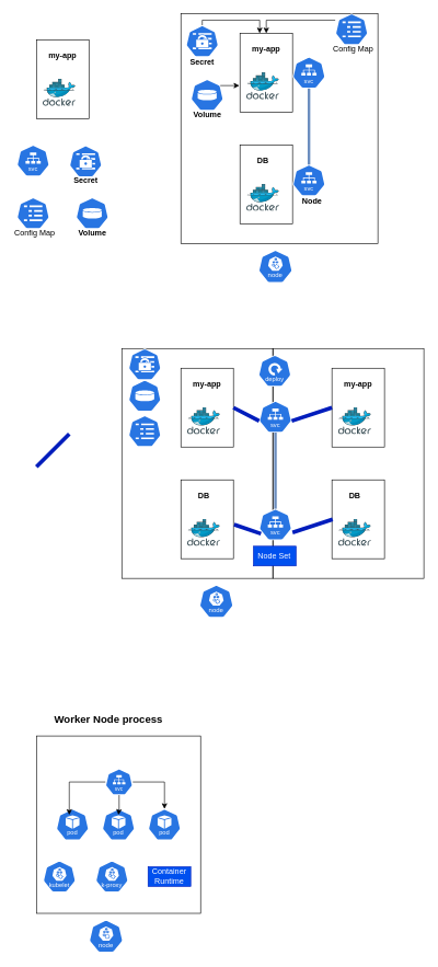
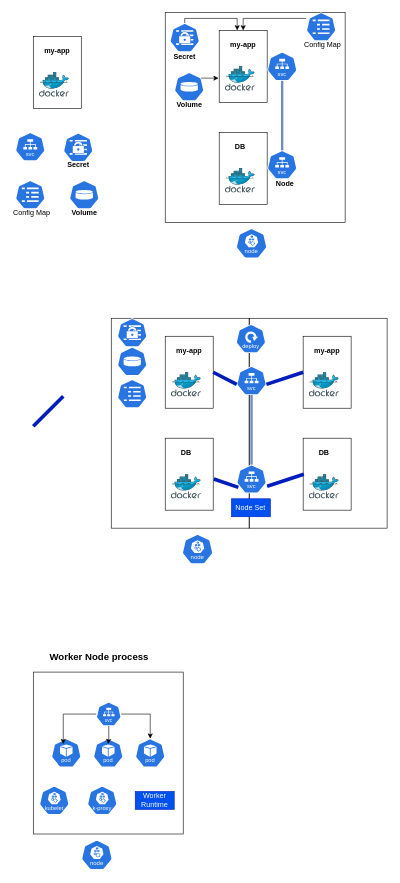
  <mxCell id="0" />
  <mxCell id="1" parent="0" />
  <mxCell id="2" value="" style="rounded=0;whiteSpace=wrap;html=1;fillColor=none;" vertex="1" parent="1"><mxGeometry x="55" y="1120" width="250" height="270" as="geometry" /></mxCell>
  <mxCell id="3" value="" style="rounded=0;whiteSpace=wrap;html=1;fillColor=none;" parent="1" vertex="1"><mxGeometry x="185" y="530" width="230" height="350" as="geometry" /></mxCell>
  <mxCell id="4" value="" style="rounded=0;whiteSpace=wrap;html=1;fillColor=none;" parent="1" vertex="1"><mxGeometry x="415" y="530" width="230" height="350" as="geometry" /></mxCell>
  <mxCell id="5" value="" style="rounded=0;whiteSpace=wrap;html=1;fillColor=none;" parent="1" vertex="1"><mxGeometry x="275" y="20" width="300" height="350" as="geometry" /></mxCell>
  <mxCell id="6" value="&lt;b&gt;Secret&lt;/b&gt;" style="text;html=1;align=center;verticalAlign=middle;whiteSpace=wrap;rounded=0;" parent="1" vertex="1"><mxGeometry x="275" y="80" width="65" height="30" as="geometry" /></mxCell>
  <mxCell id="7" value="" style="rounded=0;whiteSpace=wrap;html=1;fillColor=none;" parent="1" vertex="1"><mxGeometry x="55" y="60" width="80" height="120" as="geometry" /></mxCell>
  <mxCell id="8" value="" style="aspect=fixed;sketch=0;html=1;dashed=0;whitespace=wrap;verticalLabelPosition=bottom;verticalAlign=top;fillColor=#2875E2;strokeColor=#ffffff;points=[[0.005,0.63,0],[0.1,0.2,0],[0.9,0.2,0],[0.5,0,0],[0.995,0.63,0],[0.72,0.99,0],[0.5,1,0],[0.28,0.99,0]];shape=mxgraph.kubernetes.icon2;kubernetesLabel=1;prIcon=node" parent="1" vertex="1"><mxGeometry x="392.92" y="380" width="52.08" height="50" as="geometry" /></mxCell>
  <mxCell id="9" value="" style="image;sketch=0;aspect=fixed;html=1;points=[];align=center;fontSize=12;image=img/lib/mscae/Docker.svg;" parent="1" vertex="1"><mxGeometry x="65" y="120" width="50" height="41" as="geometry" /></mxCell>
  <mxCell id="10" value="&lt;b&gt;my-app&lt;/b&gt;" style="text;html=1;align=center;verticalAlign=middle;whiteSpace=wrap;rounded=0;" parent="1" vertex="1"><mxGeometry x="65" y="70" width="60" height="30" as="geometry" /></mxCell>
  <mxCell id="11" value="" style="rounded=0;whiteSpace=wrap;html=1;fillColor=none;" parent="1" vertex="1"><mxGeometry x="365" y="50" width="80" height="120" as="geometry" /></mxCell>
  <mxCell id="12" value="" style="image;sketch=0;aspect=fixed;html=1;points=[];align=center;fontSize=12;image=img/lib/mscae/Docker.svg;" parent="1" vertex="1"><mxGeometry x="375" y="110" width="50" height="41" as="geometry" /></mxCell>
  <mxCell id="13" value="&lt;b&gt;my-app&lt;/b&gt;" style="text;html=1;align=center;verticalAlign=middle;whiteSpace=wrap;rounded=0;" parent="1" vertex="1"><mxGeometry x="375" y="60" width="60" height="30" as="geometry" /></mxCell>
  <mxCell id="14" value="" style="rounded=0;whiteSpace=wrap;html=1;fillColor=none;" parent="1" vertex="1"><mxGeometry x="365" y="220" width="80" height="120" as="geometry" /></mxCell>
  <mxCell id="15" value="" style="image;sketch=0;aspect=fixed;html=1;points=[];align=center;fontSize=12;image=img/lib/mscae/Docker.svg;" parent="1" vertex="1"><mxGeometry x="375" y="280" width="50" height="41" as="geometry" /></mxCell>
  <mxCell id="16" value="&lt;b&gt;DB&lt;/b&gt;" style="text;html=1;align=center;verticalAlign=middle;whiteSpace=wrap;rounded=0;" parent="1" vertex="1"><mxGeometry x="370" y="230" width="60" height="30" as="geometry" /></mxCell>
  <mxCell id="17" value="" style="aspect=fixed;sketch=0;html=1;dashed=0;whitespace=wrap;verticalLabelPosition=bottom;verticalAlign=top;fillColor=#2875E2;strokeColor=#ffffff;points=[[0.005,0.63,0],[0.1,0.2,0],[0.9,0.2,0],[0.5,0,0],[0.995,0.63,0],[0.72,0.99,0],[0.5,1,0],[0.28,0.99,0]];shape=mxgraph.kubernetes.icon2;kubernetesLabel=1;prIcon=svc" parent="1" vertex="1"><mxGeometry x="25" y="220" width="50" height="48" as="geometry" /></mxCell>
  <mxCell id="18" value="" style="aspect=fixed;sketch=0;html=1;dashed=0;whitespace=wrap;verticalLabelPosition=bottom;verticalAlign=top;fillColor=#2875E2;strokeColor=#ffffff;points=[[0.005,0.63,0],[0.1,0.2,0],[0.9,0.2,0],[0.5,0,0],[0.995,0.63,0],[0.72,0.99,0],[0.5,1,0],[0.28,0.99,0]];shape=mxgraph.kubernetes.icon2;kubernetesLabel=1;prIcon=svc" parent="1" vertex="1"><mxGeometry x="445" y="86" width="50" height="48" as="geometry" /></mxCell>
  <mxCell id="19" value="" style="aspect=fixed;sketch=0;html=1;dashed=0;whitespace=wrap;verticalLabelPosition=bottom;verticalAlign=top;fillColor=#2875E2;strokeColor=#ffffff;points=[[0.005,0.63,0],[0.1,0.2,0],[0.9,0.2,0],[0.5,0,0],[0.995,0.63,0],[0.72,0.99,0],[0.5,1,0],[0.28,0.99,0]];shape=mxgraph.kubernetes.icon2;kubernetesLabel=1;prIcon=svc" parent="1" vertex="1"><mxGeometry x="445" y="250" width="50" height="48" as="geometry" /></mxCell>
  <mxCell id="20" value="" style="endArrow=none;html=1;rounded=0;entryX=0.5;entryY=1;entryDx=0;entryDy=0;entryPerimeter=0;exitX=0.5;exitY=0;exitDx=0;exitDy=0;exitPerimeter=0;strokeWidth=4;fillColor=#dae8fc;strokeColor=#6c8ebf;" parent="1" source="19" target="18" edge="1"><mxGeometry width="50" height="50" relative="1" as="geometry"><mxPoint x="405" y="280" as="sourcePoint" /><mxPoint x="455" y="230" as="targetPoint" /></mxGeometry></mxCell>
  <mxCell id="21" value="&lt;b&gt;Node&lt;/b&gt;" style="text;html=1;align=center;verticalAlign=middle;whiteSpace=wrap;rounded=0;" parent="1" vertex="1"><mxGeometry x="445" y="291" width="60" height="30" as="geometry" /></mxCell>
  <mxCell id="22" value="" style="aspect=fixed;sketch=0;html=1;dashed=0;whitespace=wrap;verticalLabelPosition=bottom;verticalAlign=top;fillColor=#2875E2;strokeColor=#ffffff;points=[[0.005,0.63,0],[0.1,0.2,0],[0.9,0.2,0],[0.5,0,0],[0.995,0.63,0],[0.72,0.99,0],[0.5,1,0],[0.28,0.99,0]];shape=mxgraph.kubernetes.icon2;prIcon=cm" parent="1" vertex="1"><mxGeometry x="25" y="300" width="50" height="48" as="geometry" /></mxCell>
  <mxCell id="23" value="Config Map" style="text;html=1;align=center;verticalAlign=middle;whiteSpace=wrap;rounded=0;" parent="1" vertex="1"><mxGeometry x="20" y="340" width="65" height="30" as="geometry" /></mxCell>
  <mxCell id="24" style="edgeStyle=orthogonalEdgeStyle;rounded=0;orthogonalLoop=1;jettySize=auto;html=1;entryX=0.5;entryY=0;entryDx=0;entryDy=0;" parent="1" source="25" target="11" edge="1"><mxGeometry relative="1" as="geometry"><Array as="points"><mxPoint x="405" y="30" /></Array></mxGeometry></mxCell>
  <mxCell id="25" value="" style="aspect=fixed;sketch=0;html=1;dashed=0;whitespace=wrap;verticalLabelPosition=bottom;verticalAlign=top;fillColor=#2875E2;strokeColor=#ffffff;points=[[0.005,0.63,0],[0.1,0.2,0],[0.9,0.2,0],[0.5,0,0],[0.995,0.63,0],[0.72,0.99,0],[0.5,1,0],[0.28,0.99,0]];shape=mxgraph.kubernetes.icon2;prIcon=cm" parent="1" vertex="1"><mxGeometry x="510" y="20" width="50" height="48" as="geometry" /></mxCell>
  <mxCell id="26" value="Config Map" style="text;html=1;align=center;verticalAlign=middle;whiteSpace=wrap;rounded=0;" parent="1" vertex="1"><mxGeometry x="505" y="60" width="65" height="30" as="geometry" /></mxCell>
  <mxCell id="27" value="" style="aspect=fixed;sketch=0;html=1;dashed=0;whitespace=wrap;verticalLabelPosition=bottom;verticalAlign=top;fillColor=#2875E2;strokeColor=#ffffff;points=[[0.005,0.63,0],[0.1,0.2,0],[0.9,0.2,0],[0.5,0,0],[0.995,0.63,0],[0.72,0.99,0],[0.5,1,0],[0.28,0.99,0]];shape=mxgraph.kubernetes.icon2;prIcon=secret" parent="1" vertex="1"><mxGeometry x="105" y="221" width="50" height="48" as="geometry" /></mxCell>
  <mxCell id="28" value="&lt;b&gt;Secret&lt;/b&gt;" style="text;html=1;align=center;verticalAlign=middle;whiteSpace=wrap;rounded=0;" parent="1" vertex="1"><mxGeometry x="97.5" y="259" width="65" height="30" as="geometry" /></mxCell>
  <mxCell id="29" style="edgeStyle=orthogonalEdgeStyle;rounded=0;orthogonalLoop=1;jettySize=auto;html=1;" parent="1" source="30" edge="1"><mxGeometry relative="1" as="geometry"><mxPoint x="395" y="50" as="targetPoint" /><Array as="points"><mxPoint x="308" y="30" /><mxPoint x="395" y="30" /><mxPoint x="395" y="50" /></Array></mxGeometry></mxCell>
  <mxCell id="30" value="" style="aspect=fixed;sketch=0;html=1;dashed=0;whitespace=wrap;verticalLabelPosition=bottom;verticalAlign=top;fillColor=#2875E2;strokeColor=#ffffff;points=[[0.005,0.63,0],[0.1,0.2,0],[0.9,0.2,0],[0.5,0,0],[0.995,0.63,0],[0.72,0.99,0],[0.5,1,0],[0.28,0.99,0]];shape=mxgraph.kubernetes.icon2;prIcon=secret" parent="1" vertex="1"><mxGeometry x="282.5" y="38" width="50" height="48" as="geometry" /></mxCell>
  <mxCell id="31" value="" style="aspect=fixed;sketch=0;html=1;dashed=0;whitespace=wrap;verticalLabelPosition=bottom;verticalAlign=top;fillColor=#2875E2;strokeColor=#ffffff;points=[[0.005,0.63,0],[0.1,0.2,0],[0.9,0.2,0],[0.5,0,0],[0.995,0.63,0],[0.72,0.99,0],[0.5,1,0],[0.28,0.99,0]];shape=mxgraph.kubernetes.icon2;prIcon=pv" parent="1" vertex="1"><mxGeometry x="115" y="300" width="50" height="48" as="geometry" /></mxCell>
  <mxCell id="32" value="Volume" style="text;html=1;align=center;verticalAlign=middle;whiteSpace=wrap;rounded=0;fontStyle=1" parent="1" vertex="1"><mxGeometry x="107.5" y="340" width="65" height="30" as="geometry" /></mxCell>
  <mxCell id="33" value="" style="aspect=fixed;sketch=0;html=1;dashed=0;whitespace=wrap;verticalLabelPosition=bottom;verticalAlign=top;fillColor=#2875E2;strokeColor=#ffffff;points=[[0.005,0.63,0],[0.1,0.2,0],[0.9,0.2,0],[0.5,0,0],[0.995,0.63,0],[0.72,0.99,0],[0.5,1,0],[0.28,0.99,0]];shape=mxgraph.kubernetes.icon2;prIcon=pv" parent="1" vertex="1"><mxGeometry x="290" y="120" width="50" height="48" as="geometry" /></mxCell>
  <mxCell id="34" value="Volume" style="text;html=1;align=center;verticalAlign=middle;whiteSpace=wrap;rounded=0;fontStyle=1" parent="1" vertex="1"><mxGeometry x="282.5" y="160" width="65" height="30" as="geometry" /></mxCell>
  <mxCell id="35" style="edgeStyle=orthogonalEdgeStyle;rounded=0;orthogonalLoop=1;jettySize=auto;html=1;exitX=0.9;exitY=0.2;exitDx=0;exitDy=0;exitPerimeter=0;entryX=-0.012;entryY=0.667;entryDx=0;entryDy=0;entryPerimeter=0;" parent="1" source="33" target="11" edge="1"><mxGeometry relative="1" as="geometry" /></mxCell>
  <mxCell id="36" value="" style="aspect=fixed;sketch=0;html=1;dashed=0;whitespace=wrap;verticalLabelPosition=bottom;verticalAlign=top;fillColor=#2875E2;strokeColor=#ffffff;points=[[0.005,0.63,0],[0.1,0.2,0],[0.9,0.2,0],[0.5,0,0],[0.995,0.63,0],[0.72,0.99,0],[0.5,1,0],[0.28,0.99,0]];shape=mxgraph.kubernetes.icon2;kubernetesLabel=1;prIcon=node" parent="1" vertex="1"><mxGeometry x="302.92" y="890" width="52.08" height="50" as="geometry" /></mxCell>
  <mxCell id="37" value="" style="rounded=0;whiteSpace=wrap;html=1;fillColor=none;" parent="1" vertex="1"><mxGeometry x="275" y="560" width="80" height="120" as="geometry" /></mxCell>
  <mxCell id="38" value="" style="image;sketch=0;aspect=fixed;html=1;points=[];align=center;fontSize=12;image=img/lib/mscae/Docker.svg;" parent="1" vertex="1"><mxGeometry x="285" y="620" width="50" height="41" as="geometry" /></mxCell>
  <mxCell id="39" value="&lt;b&gt;my-app&lt;/b&gt;" style="text;html=1;align=center;verticalAlign=middle;whiteSpace=wrap;rounded=0;" parent="1" vertex="1"><mxGeometry x="285" y="570" width="60" height="30" as="geometry" /></mxCell>
  <mxCell id="40" value="" style="rounded=0;whiteSpace=wrap;html=1;fillColor=none;" parent="1" vertex="1"><mxGeometry x="275" y="730" width="80" height="120" as="geometry" /></mxCell>
  <mxCell id="41" value="" style="image;sketch=0;aspect=fixed;html=1;points=[];align=center;fontSize=12;image=img/lib/mscae/Docker.svg;" parent="1" vertex="1"><mxGeometry x="285" y="790" width="50" height="41" as="geometry" /></mxCell>
  <mxCell id="42" value="&lt;b&gt;DB&lt;/b&gt;" style="text;html=1;align=center;verticalAlign=middle;whiteSpace=wrap;rounded=0;" parent="1" vertex="1"><mxGeometry x="280" y="740" width="60" height="30" as="geometry" /></mxCell>
  <mxCell id="43" value="" style="aspect=fixed;sketch=0;html=1;dashed=0;whitespace=wrap;verticalLabelPosition=bottom;verticalAlign=top;fillColor=#2875E2;strokeColor=#ffffff;points=[[0.005,0.63,0],[0.1,0.2,0],[0.9,0.2,0],[0.5,0,0],[0.995,0.63,0],[0.72,0.99,0],[0.5,1,0],[0.28,0.99,0]];shape=mxgraph.kubernetes.icon2;kubernetesLabel=1;prIcon=svc" parent="1" vertex="1"><mxGeometry x="393.96" y="610" width="50" height="48" as="geometry" /></mxCell>
  <mxCell id="44" value="" style="aspect=fixed;sketch=0;html=1;dashed=0;whitespace=wrap;verticalLabelPosition=bottom;verticalAlign=top;fillColor=#2875E2;strokeColor=#ffffff;points=[[0.005,0.63,0],[0.1,0.2,0],[0.9,0.2,0],[0.5,0,0],[0.995,0.63,0],[0.72,0.99,0],[0.5,1,0],[0.28,0.99,0]];shape=mxgraph.kubernetes.icon2;kubernetesLabel=1;prIcon=svc" parent="1" vertex="1"><mxGeometry x="393.96" y="774" width="50" height="48" as="geometry" /></mxCell>
  <mxCell id="45" value="" style="aspect=fixed;sketch=0;html=1;dashed=0;whitespace=wrap;verticalLabelPosition=bottom;verticalAlign=top;fillColor=#2875E2;strokeColor=#ffffff;points=[[0.005,0.63,0],[0.1,0.2,0],[0.9,0.2,0],[0.5,0,0],[0.995,0.63,0],[0.72,0.99,0],[0.5,1,0],[0.28,0.99,0]];shape=mxgraph.kubernetes.icon2;prIcon=cm" parent="1" vertex="1"><mxGeometry x="195" y="632" width="50" height="48" as="geometry" /></mxCell>
  <mxCell id="46" value="" style="aspect=fixed;sketch=0;html=1;dashed=0;whitespace=wrap;verticalLabelPosition=bottom;verticalAlign=top;fillColor=#2875E2;strokeColor=#ffffff;points=[[0.005,0.63,0],[0.1,0.2,0],[0.9,0.2,0],[0.5,0,0],[0.995,0.63,0],[0.72,0.99,0],[0.5,1,0],[0.28,0.99,0]];shape=mxgraph.kubernetes.icon2;prIcon=secret" parent="1" vertex="1"><mxGeometry x="195" y="530" width="50" height="48" as="geometry" /></mxCell>
  <mxCell id="47" value="" style="aspect=fixed;sketch=0;html=1;dashed=0;whitespace=wrap;verticalLabelPosition=bottom;verticalAlign=top;fillColor=#2875E2;strokeColor=#ffffff;points=[[0.005,0.63,0],[0.1,0.2,0],[0.9,0.2,0],[0.5,0,0],[0.995,0.63,0],[0.72,0.99,0],[0.5,1,0],[0.28,0.99,0]];shape=mxgraph.kubernetes.icon2;prIcon=pv" parent="1" vertex="1"><mxGeometry x="195" y="578" width="50" height="48" as="geometry" /></mxCell>
  <mxCell id="48" value="" style="endArrow=none;html=1;rounded=0;entryX=0.5;entryY=1;entryDx=0;entryDy=0;entryPerimeter=0;exitX=0.5;exitY=0;exitDx=0;exitDy=0;exitPerimeter=0;strokeWidth=4;fillColor=#dae8fc;strokeColor=#6c8ebf;" parent="1" source="44" target="43" edge="1"><mxGeometry width="50" height="50" relative="1" as="geometry"><mxPoint x="353.96" y="804" as="sourcePoint" /><mxPoint x="403.96" y="754" as="targetPoint" /></mxGeometry></mxCell>
  <mxCell id="49" value="" style="aspect=fixed;sketch=0;html=1;dashed=0;whitespace=wrap;verticalLabelPosition=bottom;verticalAlign=top;fillColor=#2875E2;strokeColor=#ffffff;points=[[0.005,0.63,0],[0.1,0.2,0],[0.9,0.2,0],[0.5,0,0],[0.995,0.63,0],[0.72,0.99,0],[0.5,1,0],[0.28,0.99,0]];shape=mxgraph.kubernetes.icon2;kubernetesLabel=1;prIcon=deploy" parent="1" vertex="1"><mxGeometry x="392.92" y="540" width="50" height="48" as="geometry" /></mxCell>
  <mxCell id="50" value="" style="rounded=0;whiteSpace=wrap;html=1;fillColor=none;" parent="1" vertex="1"><mxGeometry x="505" y="560" width="80" height="120" as="geometry" /></mxCell>
  <mxCell id="51" value="" style="image;sketch=0;aspect=fixed;html=1;points=[];align=center;fontSize=12;image=img/lib/mscae/Docker.svg;" parent="1" vertex="1"><mxGeometry x="515" y="620" width="50" height="41" as="geometry" /></mxCell>
  <mxCell id="52" value="&lt;b&gt;my-app&lt;/b&gt;" style="text;html=1;align=center;verticalAlign=middle;whiteSpace=wrap;rounded=0;" parent="1" vertex="1"><mxGeometry x="515" y="570" width="60" height="30" as="geometry" /></mxCell>
  <mxCell id="53" value="" style="rounded=0;whiteSpace=wrap;html=1;fillColor=none;" parent="1" vertex="1"><mxGeometry x="505" y="730" width="80" height="120" as="geometry" /></mxCell>
  <mxCell id="54" value="" style="image;sketch=0;aspect=fixed;html=1;points=[];align=center;fontSize=12;image=img/lib/mscae/Docker.svg;" parent="1" vertex="1"><mxGeometry x="515" y="790" width="50" height="41" as="geometry" /></mxCell>
  <mxCell id="55" value="&lt;b&gt;DB&lt;/b&gt;" style="text;html=1;align=center;verticalAlign=middle;whiteSpace=wrap;rounded=0;" parent="1" vertex="1"><mxGeometry x="510" y="740" width="60" height="30" as="geometry" /></mxCell>
  <mxCell id="56" value="Node Set" style="rounded=0;whiteSpace=wrap;html=1;fillColor=#0050ef;fontColor=#ffffff;strokeColor=#001DBC;" parent="1" vertex="1"><mxGeometry x="385.42" y="831" width="65" height="30" as="geometry" /></mxCell>
  <mxCell id="57" value="" style="endArrow=none;html=1;rounded=0;strokeWidth=6;fillColor=#0050ef;strokeColor=#001DBC;" parent="1" edge="1"><mxGeometry width="50" height="50" relative="1" as="geometry"><mxPoint x="55" y="710" as="sourcePoint" /><mxPoint x="105" y="660" as="targetPoint" /></mxGeometry></mxCell>
  <mxCell id="58" value="" style="endArrow=none;html=1;rounded=0;strokeWidth=6;fillColor=#0050ef;strokeColor=#001DBC;entryX=1;entryY=0.5;entryDx=0;entryDy=0;exitX=0.005;exitY=0.63;exitDx=0;exitDy=0;exitPerimeter=0;" parent="1" source="43" target="37" edge="1"><mxGeometry width="50" height="50" relative="1" as="geometry"><mxPoint x="65" y="720" as="sourcePoint" /><mxPoint x="115" y="670" as="targetPoint" /></mxGeometry></mxCell>
  <mxCell id="59" value="" style="endArrow=none;html=1;rounded=0;strokeWidth=6;fillColor=#0050ef;strokeColor=#001DBC;entryX=1.013;entryY=0.567;entryDx=0;entryDy=0;exitX=0.061;exitY=0.792;exitDx=0;exitDy=0;exitPerimeter=0;entryPerimeter=0;" parent="1" source="44" target="40" edge="1"><mxGeometry width="50" height="50" relative="1" as="geometry"><mxPoint x="404" y="650" as="sourcePoint" /><mxPoint x="365" y="630" as="targetPoint" /></mxGeometry></mxCell>
  <mxCell id="60" value="" style="endArrow=none;html=1;rounded=0;strokeWidth=6;fillColor=#0050ef;strokeColor=#001DBC;entryX=0;entryY=0.5;entryDx=0;entryDy=0;exitX=0.995;exitY=0.63;exitDx=0;exitDy=0;exitPerimeter=0;" parent="1" source="43" target="50" edge="1"><mxGeometry width="50" height="50" relative="1" as="geometry"><mxPoint x="65" y="720" as="sourcePoint" /><mxPoint x="115" y="670" as="targetPoint" /></mxGeometry></mxCell>
  <mxCell id="61" value="" style="endArrow=none;html=1;rounded=0;strokeWidth=6;fillColor=#0050ef;strokeColor=#001DBC;entryX=0;entryY=0.5;entryDx=0;entryDy=0;exitX=0.995;exitY=0.63;exitDx=0;exitDy=0;exitPerimeter=0;" parent="1" edge="1"><mxGeometry width="50" height="50" relative="1" as="geometry"><mxPoint x="445" y="810" as="sourcePoint" /><mxPoint x="506" y="790" as="targetPoint" /></mxGeometry></mxCell>
  <mxCell id="62" value="&lt;font style=&quot;font-size: 16px;&quot;&gt;&lt;b&gt;Worker Node process&lt;/b&gt;&lt;/font&gt;" style="text;html=1;align=center;verticalAlign=middle;whiteSpace=wrap;rounded=0;" vertex="1" parent="1"><mxGeometry x="40" y="1080" width="250" height="30" as="geometry" /></mxCell>
  <mxCell id="63" value="" style="aspect=fixed;sketch=0;html=1;dashed=0;whitespace=wrap;verticalLabelPosition=bottom;verticalAlign=top;fillColor=#2875E2;strokeColor=#ffffff;points=[[0.005,0.63,0],[0.1,0.2,0],[0.9,0.2,0],[0.5,0,0],[0.995,0.63,0],[0.72,0.99,0],[0.5,1,0],[0.28,0.99,0]];shape=mxgraph.kubernetes.icon2;kubernetesLabel=1;prIcon=k_proxy" vertex="1" parent="1"><mxGeometry x="145" y="1310" width="50" height="48" as="geometry" /></mxCell>
- <mxCell id="64" value="Container Runtime" style="rounded=0;whiteSpace=wrap;html=1;fillColor=#0050ef;fontColor=#ffffff;strokeColor=#001DBC;" vertex="1" parent="1"><mxGeometry x="225" y="1319" width="65" height="30" as="geometry" /></mxCell>
+ <mxCell id="64" value="Worker Runtime" style="rounded=0;whiteSpace=wrap;html=1;fillColor=#0050ef;fontColor=#ffffff;strokeColor=#001DBC;" vertex="1" parent="1"><mxGeometry x="225" y="1319" width="65" height="30" as="geometry" /></mxCell>
  <mxCell id="65" value="" style="aspect=fixed;sketch=0;html=1;dashed=0;whitespace=wrap;verticalLabelPosition=bottom;verticalAlign=top;fillColor=#2875E2;strokeColor=#ffffff;points=[[0.005,0.63,0],[0.1,0.2,0],[0.9,0.2,0],[0.5,0,0],[0.995,0.63,0],[0.72,0.99,0],[0.5,1,0],[0.28,0.99,0]];shape=mxgraph.kubernetes.icon2;kubernetesLabel=1;prIcon=kubelet" vertex="1" parent="1"><mxGeometry x="65" y="1310" width="50" height="48" as="geometry" /></mxCell>
  <mxCell id="66" value="" style="aspect=fixed;sketch=0;html=1;dashed=0;whitespace=wrap;verticalLabelPosition=bottom;verticalAlign=top;fillColor=#2875E2;strokeColor=#ffffff;points=[[0.005,0.63,0],[0.1,0.2,0],[0.9,0.2,0],[0.5,0,0],[0.995,0.63,0],[0.72,0.99,0],[0.5,1,0],[0.28,0.99,0]];shape=mxgraph.kubernetes.icon2;kubernetesLabel=1;prIcon=node" vertex="1" parent="1"><mxGeometry x="135" y="1400" width="52.08" height="50" as="geometry" /></mxCell>
  <mxCell id="67" value="" style="aspect=fixed;sketch=0;html=1;dashed=0;whitespace=wrap;verticalLabelPosition=bottom;verticalAlign=top;fillColor=#2875E2;strokeColor=#ffffff;points=[[0.005,0.63,0],[0.1,0.2,0],[0.9,0.2,0],[0.5,0,0],[0.995,0.63,0],[0.72,0.99,0],[0.5,1,0],[0.28,0.99,0]];shape=mxgraph.kubernetes.icon2;kubernetesLabel=1;prIcon=pod" vertex="1" parent="1"><mxGeometry x="85" y="1231" width="50" height="48" as="geometry" /></mxCell>
  <mxCell id="68" value="" style="aspect=fixed;sketch=0;html=1;dashed=0;whitespace=wrap;verticalLabelPosition=bottom;verticalAlign=top;fillColor=#2875E2;strokeColor=#ffffff;points=[[0.005,0.63,0],[0.1,0.2,0],[0.9,0.2,0],[0.5,0,0],[0.995,0.63,0],[0.72,0.99,0],[0.5,1,0],[0.28,0.99,0]];shape=mxgraph.kubernetes.icon2;kubernetesLabel=1;prIcon=pod" vertex="1" parent="1"><mxGeometry x="155" y="1231" width="50" height="48" as="geometry" /></mxCell>
  <mxCell id="69" value="" style="aspect=fixed;sketch=0;html=1;dashed=0;whitespace=wrap;verticalLabelPosition=bottom;verticalAlign=top;fillColor=#2875E2;strokeColor=#ffffff;points=[[0.005,0.63,0],[0.1,0.2,0],[0.9,0.2,0],[0.5,0,0],[0.995,0.63,0],[0.72,0.99,0],[0.5,1,0],[0.28,0.99,0]];shape=mxgraph.kubernetes.icon2;kubernetesLabel=1;prIcon=pod" vertex="1" parent="1"><mxGeometry x="225" y="1231" width="50" height="48" as="geometry" /></mxCell>
  <mxCell id="70" value="" style="aspect=fixed;sketch=0;html=1;dashed=0;whitespace=wrap;verticalLabelPosition=bottom;verticalAlign=top;fillColor=#2875E2;strokeColor=#ffffff;points=[[0.005,0.63,0],[0.1,0.2,0],[0.9,0.2,0],[0.5,0,0],[0.995,0.63,0],[0.72,0.99,0],[0.5,1,0],[0.28,0.99,0]];shape=mxgraph.kubernetes.icon2;kubernetesLabel=1;prIcon=svc" vertex="1" parent="1"><mxGeometry x="160" y="1170" width="41.66" height="40" as="geometry" /></mxCell>
  <mxCell id="71" style="edgeStyle=orthogonalEdgeStyle;rounded=0;orthogonalLoop=1;jettySize=auto;html=1;entryX=0.4;entryY=0.188;entryDx=0;entryDy=0;entryPerimeter=0;" edge="1" parent="1" source="70" target="67"><mxGeometry relative="1" as="geometry" /></mxCell>
  <mxCell id="72" style="edgeStyle=orthogonalEdgeStyle;rounded=0;orthogonalLoop=1;jettySize=auto;html=1;entryX=0.5;entryY=0;entryDx=0;entryDy=0;entryPerimeter=0;" edge="1" parent="1" source="70" target="69"><mxGeometry relative="1" as="geometry" /></mxCell>
  <mxCell id="73" style="edgeStyle=orthogonalEdgeStyle;rounded=0;orthogonalLoop=1;jettySize=auto;html=1;entryX=0.5;entryY=0.188;entryDx=0;entryDy=0;entryPerimeter=0;" edge="1" parent="1" source="70" target="68"><mxGeometry relative="1" as="geometry" /></mxCell>
